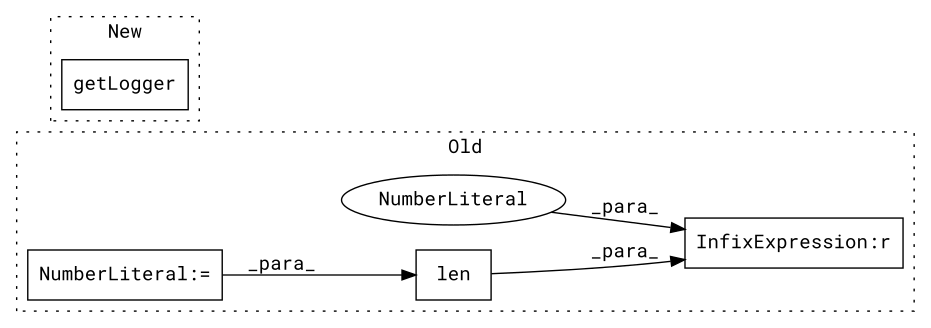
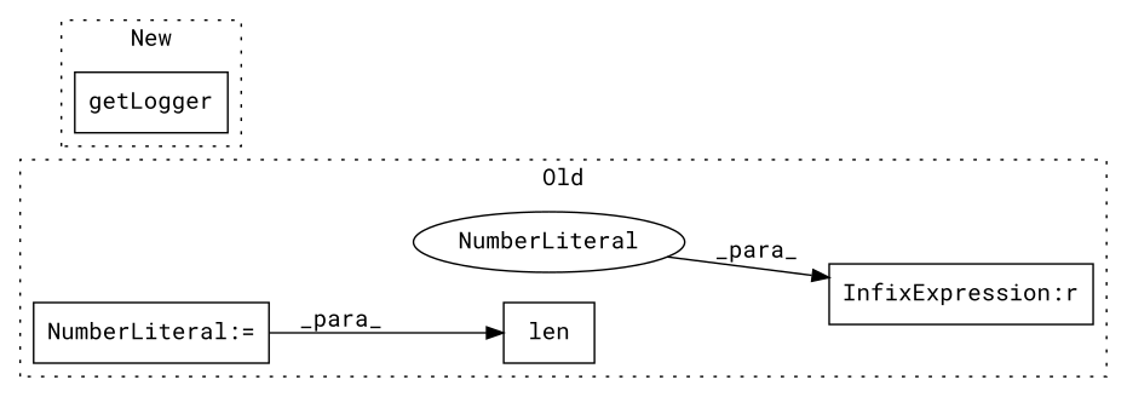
  digraph {
    fontname="Roboto Mono"
    rankdir=LR
    node [a=32 fontname="Roboto Mono" l=1 shape=box]
    edge [fontname="Roboto Mono"]
    n1 [l="4,1" label=len s="862,875"]
    n2 [a=27 l=3 label="InfixExpression:r" s=876]
    n3 [a=34 label=NumberLiteral s=879 shape=ellipse]
    n4 [a=7 label="NumberLiteral:=" s=803]
    n5 [l="10,1" label=getLogger s="1613,1672"]
    subgraph cluster_1 {
      label=Old
      style=dotted
      n1
      n2
      n3
      n4
    }
    subgraph cluster_2 {
      label=New
      style=dotted
      n5
    }
-   n1 -> n2 [label=_para_]
    n3 -> n2 [label=_para_]
    n4 -> n1 [label=_para_]
  }
